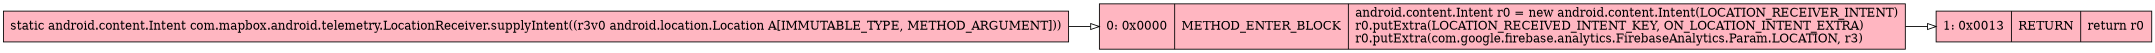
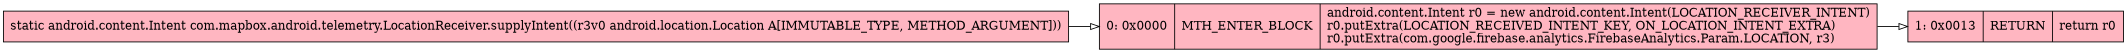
  digraph {
    rankdir=LR
    node [shape=record style=filled fillcolor=lightpink]
    edge [arrowhead=onormal]
-   n1 [label="{0\:\ 0x0000|METHOD_ENTER_BLOCK\l|android.content.Intent r0 = new android.content.Intent(LOCATION_RECEIVER_INTENT)\lr0.putExtra(LOCATION_RECEIVED_INTENT_KEY, ON_LOCATION_INTENT_EXTRA)\lr0.putExtra(com.google.firebase.analytics.FirebaseAnalytics.Param.LOCATION, r3)\l}"]
+   n1 [label="{0\:\ 0x0000|MTH_ENTER_BLOCK\l|android.content.Intent r0 = new android.content.Intent(LOCATION_RECEIVER_INTENT)\lr0.putExtra(LOCATION_RECEIVED_INTENT_KEY, ON_LOCATION_INTENT_EXTRA)\lr0.putExtra(com.google.firebase.analytics.FirebaseAnalytics.Param.LOCATION, r3)\l}"]
    n2 [label="{1\:\ 0x0013|RETURN\l|return r0\l}"]
    n3 [label="{static android.content.Intent com.mapbox.android.telemetry.LocationReceiver.supplyIntent((r3v0 android.location.Location A[IMMUTABLE_TYPE, METHOD_ARGUMENT])) }"]
    n1 -> n2
    n3 -> n1
  }
